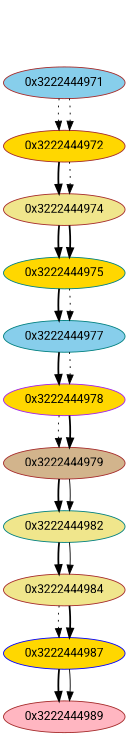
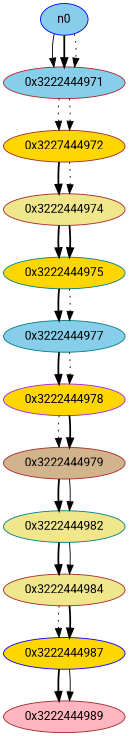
  digraph {
    fontname=Roboto
    node [color=brown fillcolor=gold fontname=Roboto style=filled]
    edge [fontname=Roboto style=bold]
    n1 [fillcolor=skyblue label="0x3222444971"]
-   n2 [label="0x3222444972"]
+   n2 [label="0x3227444972"]
    n3 [fillcolor=khaki label="0x3222444974"]
    n4 [color=teal label="0x3222444975"]
    n5 [color=teal fillcolor=skyblue label="0x3222444977"]
    n6 [color=purple label="0x3222444978"]
    n7 [fillcolor=tan label="0x3222444979"]
    n8 [color=teal fillcolor=khaki label="0x3222444982"]
    n9 [fillcolor=khaki label="0x3222444984"]
    n10 [color=blue label="0x3222444987"]
    n11 [fillcolor=lightpink label="0x3222444989"]
+   n0 [color=blue fillcolor=skyblue]
    n1 -> n2 [style=dotted]
    n1 -> n2 [style=dotted]
    n2 -> n3
    n2 -> n3 [style=dotted]
    n3 -> n4
    n3 -> n4
    n4 -> n5
    n4 -> n5 [style=dotted]
    n5 -> n6
    n5 -> n6 [style=dotted]
    n6 -> n7 [style=dotted]
    n6 -> n7
    n7 -> n8
    n7 -> n8 [style=solid]
    n8 -> n9
    n8 -> n9 [style=solid]
    n9 -> n10 [style=dotted]
    n9 -> n10
    n10 -> n11
    n10 -> n11 [style=solid]
+   n0 -> n1 [style=solid]
+   n0 -> n1
+   n0 -> n1 [style=dotted]
  }
